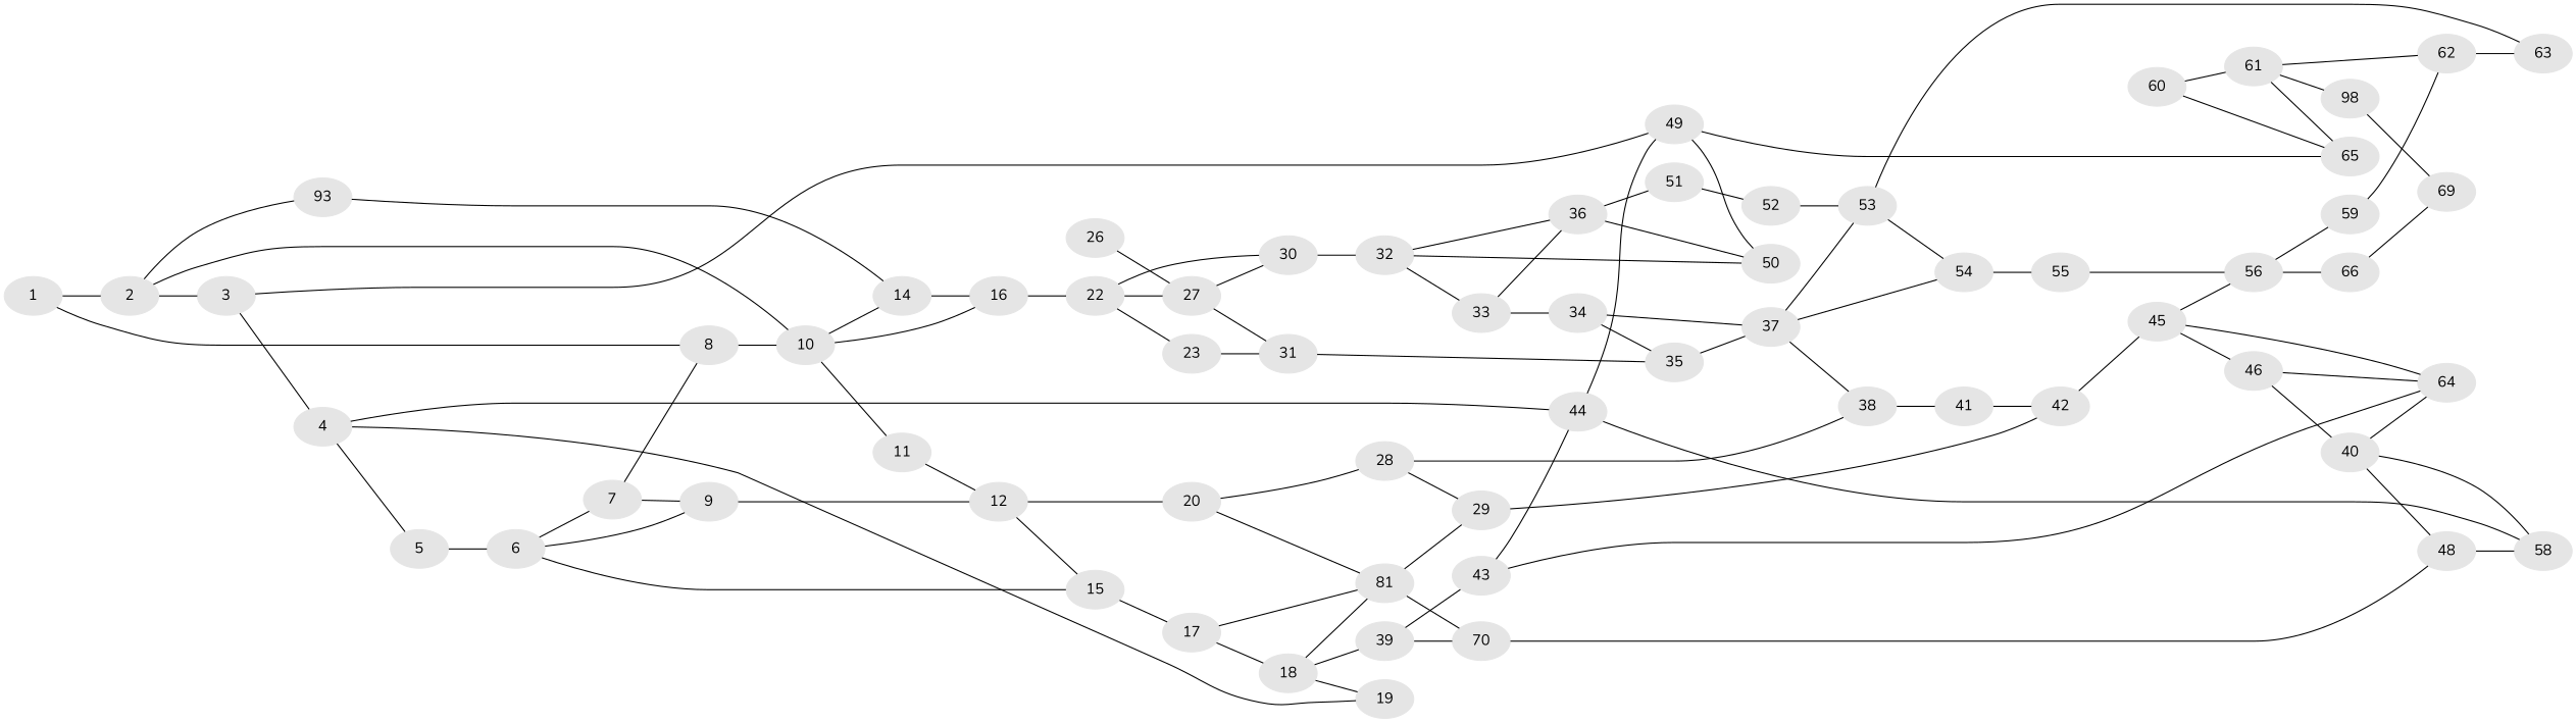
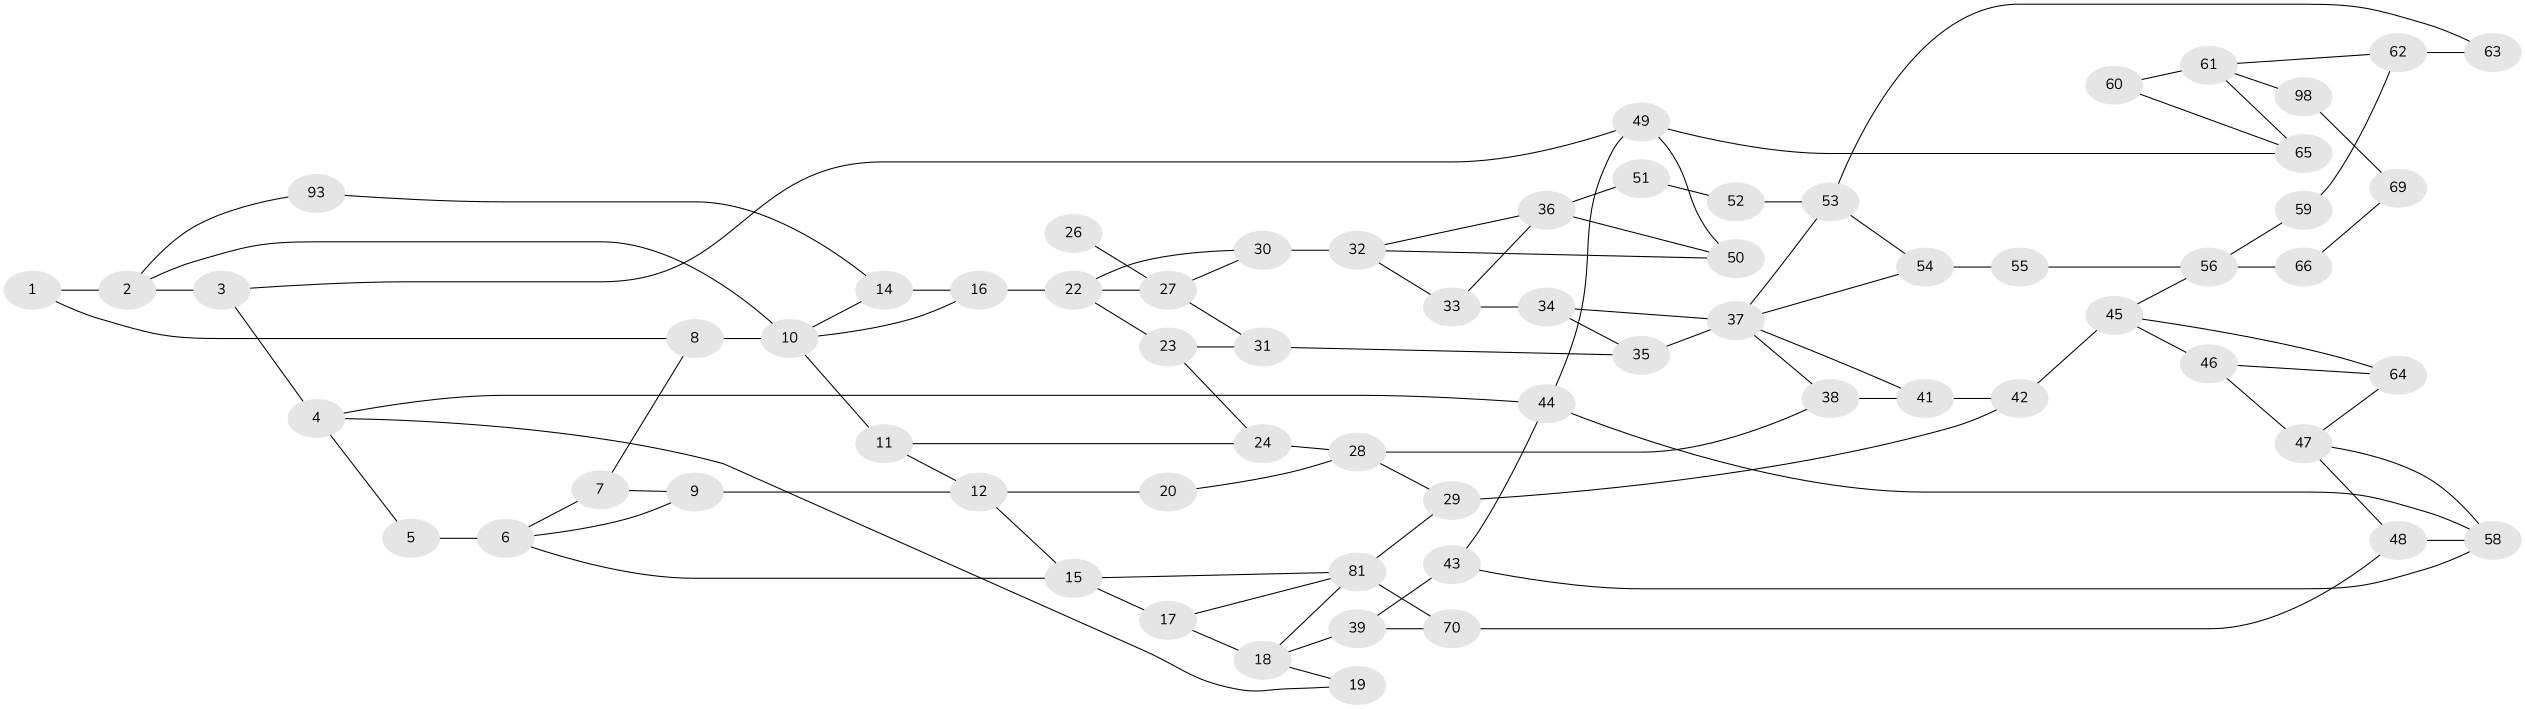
  graph {
    fontname=Nunito
    rankdir=LR
    node [color=gray90 fontname=Nunito style=filled]
    edge [fontname=Nunito weight=1.0]
    1
    2
    8
    3
    10
    n6 [label=93]
    4
    49
    11
    14
    16
    5
    19
    44
    50
    65
    6
    58
    7
    9
    15
    12
    17
    20
+   24
    22
    28
    n28 [label=81]
    18
    23
    27
    30
    39
    29
    n35 [label=70]
    43
    38
    42
    48
    31
    35
    26
    32
    33
    36
    41
    45
    37
    34
    51
    53
    54
    52
    63
    55
    56
    46
    64
-   47 [label=40]
+   47
    59
    66
    62
    69
    60
    61
    n66 [label=98]
    1 -- 2 [weight=2.0]
    1 -- 8
    2 -- 3 [weight=2.0]
    2 -- 10
    2 -- n6
    8 -- 10
    3 -- 4
    3 -- 49
    10 -- 11 [weight=2.0]
    10 -- 14
    10 -- 16
    n6 -- 14
    4 -- 5
    4 -- 19
    4 -- 44
    49 -- 50
    49 -- 65
    11 -- 12 [weight=2.0]
+   11 -- 24
    14 -- 16
    16 -- 22
    5 -- 6 [weight=2.0]
    44 -- 49
    44 -- 58
    6 -- 7
    6 -- 9
    6 -- 15 [weight=2.0]
    7 -- 8
    7 -- 9
    9 -- 12
    15 -- 17
    12 -- 15
    12 -- 20 [weight=2.0]
    17 -- n28
    17 -- 18
    20 -- 28
-   20 -- n28
+   15 -- n28
+   24 -- 28
    22 -- 23
    22 -- 27 [weight=2.0]
    22 -- 30
    28 -- 29
    28 -- 38 [weight=2.0]
    n28 -- 29
    n28 -- n35
    18 -- 19 [weight=2.0]
    18 -- n28
    18 -- 39 [weight=2.0]
+   23 -- 24
    23 -- 31
    27 -- 30
    27 -- 31
    30 -- 32
    39 -- n35
    39 -- 43
    29 -- 42
    n35 -- 48
    43 -- 44
-   43 -- 64
+   43 -- 58
    38 -- 41 [weight=2.0]
    42 -- 45
    48 -- 58 [weight=2.0]
    31 -- 35
    35 -- 37
    26 -- 27
    32 -- 50
    32 -- 33
    32 -- 36 [weight=2.0]
    33 -- 36
    33 -- 34
    36 -- 50
    36 -- 51
    41 -- 42 [weight=2.0]
    45 -- 56 [weight=2.0]
    45 -- 46
    45 -- 64
    37 -- 38
+   37 -- 41
    37 -- 53
    37 -- 54
    34 -- 35
    34 -- 37
    51 -- 52
    53 -- 54
    53 -- 63
    54 -- 55
    52 -- 53 [weight=2.0]
    55 -- 56
    56 -- 59
    56 -- 66 [weight=2.0]
    46 -- 64
    46 -- 47
    47 -- 58
    47 -- 48
    47 -- 64
    59 -- 62
    66 -- 69
    62 -- 63 [weight=2.0]
    60 -- 65
    60 -- 61
    61 -- 65
    61 -- 62 [weight=2.0]
    61 -- n66 [weight=2.0]
    n66 -- 69
  }
